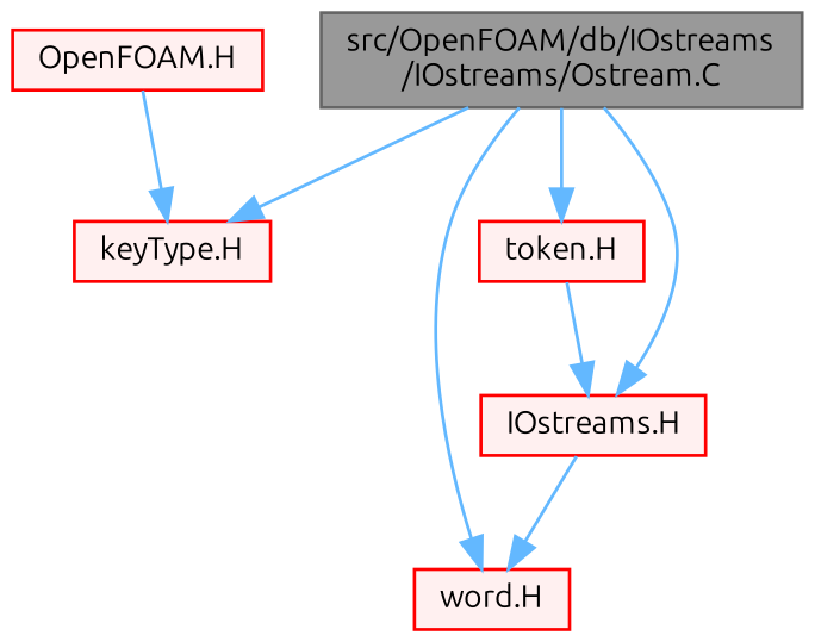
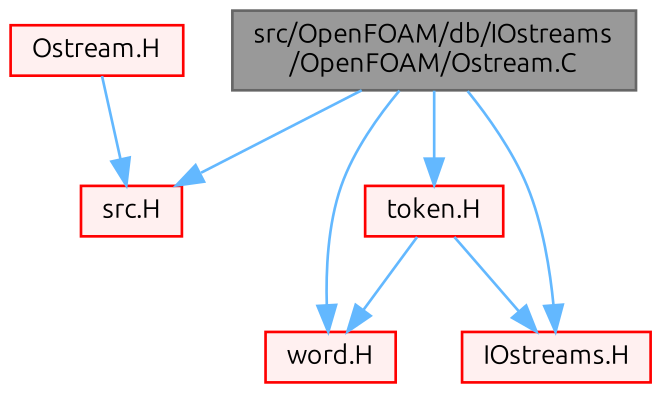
  digraph {
    fontname=Ubuntu
    node [color=red fillcolor="#FFF0F0" fontname=Ubuntu fontsize=10 shape=box style=filled]
    edge [color=steelblue1 fontname=Ubuntu fontsize=10 labelfontname=Helvetica labelfontsize=10 style=solid]
-   n1 [color=gray40 fillcolor=grey60 fontcolor=black height=0.2 label="src/OpenFOAM/db/IOstreams\l/IOstreams/Ostream.C" width=0.4]
+   n1 [color=gray40 fillcolor=grey60 fontcolor=black height=0.2 label="src/OpenFOAM/db/IOstreams\l/OpenFOAM/Ostream.C" width=0.4]
    n2 [height=0.2 label="word.H" width=0.4]
-   n3 [height=0.2 label="keyType.H" width=0.4]
+   n3 [height=0.2 label="src.H" width=0.4]
    n4 [height=0.2 label="token.H" width=0.4]
    n5 [height=0.2 label="IOstreams.H" width=0.4]
-   n6 [height=0.2 label="OpenFOAM.H" width=0.4]
+   n6 [height=0.2 label="Ostream.H" width=0.4]
    n1 -> n2
    n1 -> n3
    n1 -> n4
    n1 -> n5
-   n5 -> n2
+   n4 -> n2
    n4 -> n5
    n6 -> n3
  }
